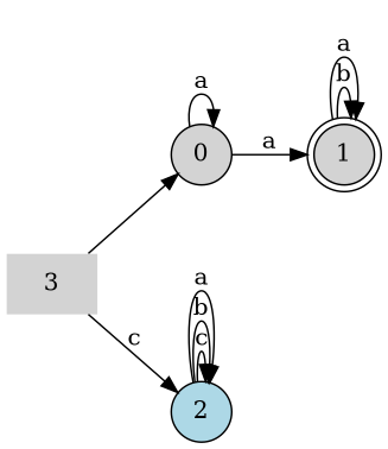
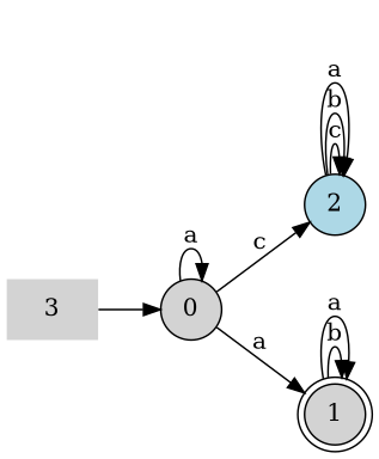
  digraph {
    rankdir=LR
    node [fillcolor=lightgrey shape=circle style=filled]
    n1 [label=0]
    n2 [fillcolor=lightblue label=2]
    n3 [label=1 shape=doublecircle]
    3 [shape=plaintext]
    n1 -> n1 [label=a]
-   3 -> n2 [label=c]
+   n1 -> n2 [label=c]
    n1 -> n3 [label=a]
    n2 -> n2 [label=c]
    n2 -> n2 [label=b]
    n2 -> n2 [label=a]
    n3 -> n3 [label=b]
    n3 -> n3 [label=a]
    3 -> n1
  }
